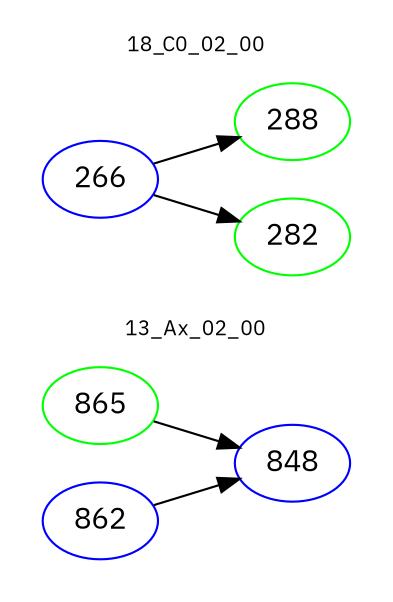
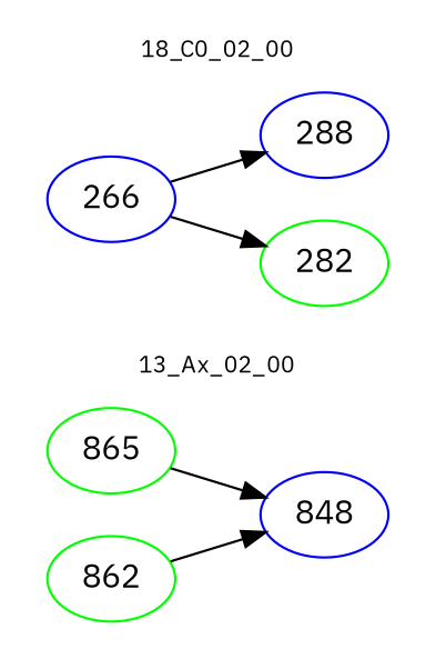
  digraph {
    fontname="IBM Plex Sans"
    rankdir=LR
    node [color=green fontname="IBM Plex Sans"]
    edge [color=black fontname="IBM Plex Sans"]
    n1 [label=865]
    n2 [color=blue label=848]
-   n3 [color=blue label=862]
+   n3 [label=862]
    n4 [label=282]
    n5 [color=blue label=266]
-   n6 [label=288]
+   n6 [color=blue label=288]
    subgraph cluster_1 {
      color=white
      fontsize=10
      label="13_Ax_02_00"
      n1
      n2
      n3
    }
    subgraph cluster_2 {
      color=white
      fontsize=10
      label="18_C0_02_00"
      n4
      n5
      n6
    }
    n1 -> n2
    n3 -> n2
    n5 -> n4
    n5 -> n6
  }
